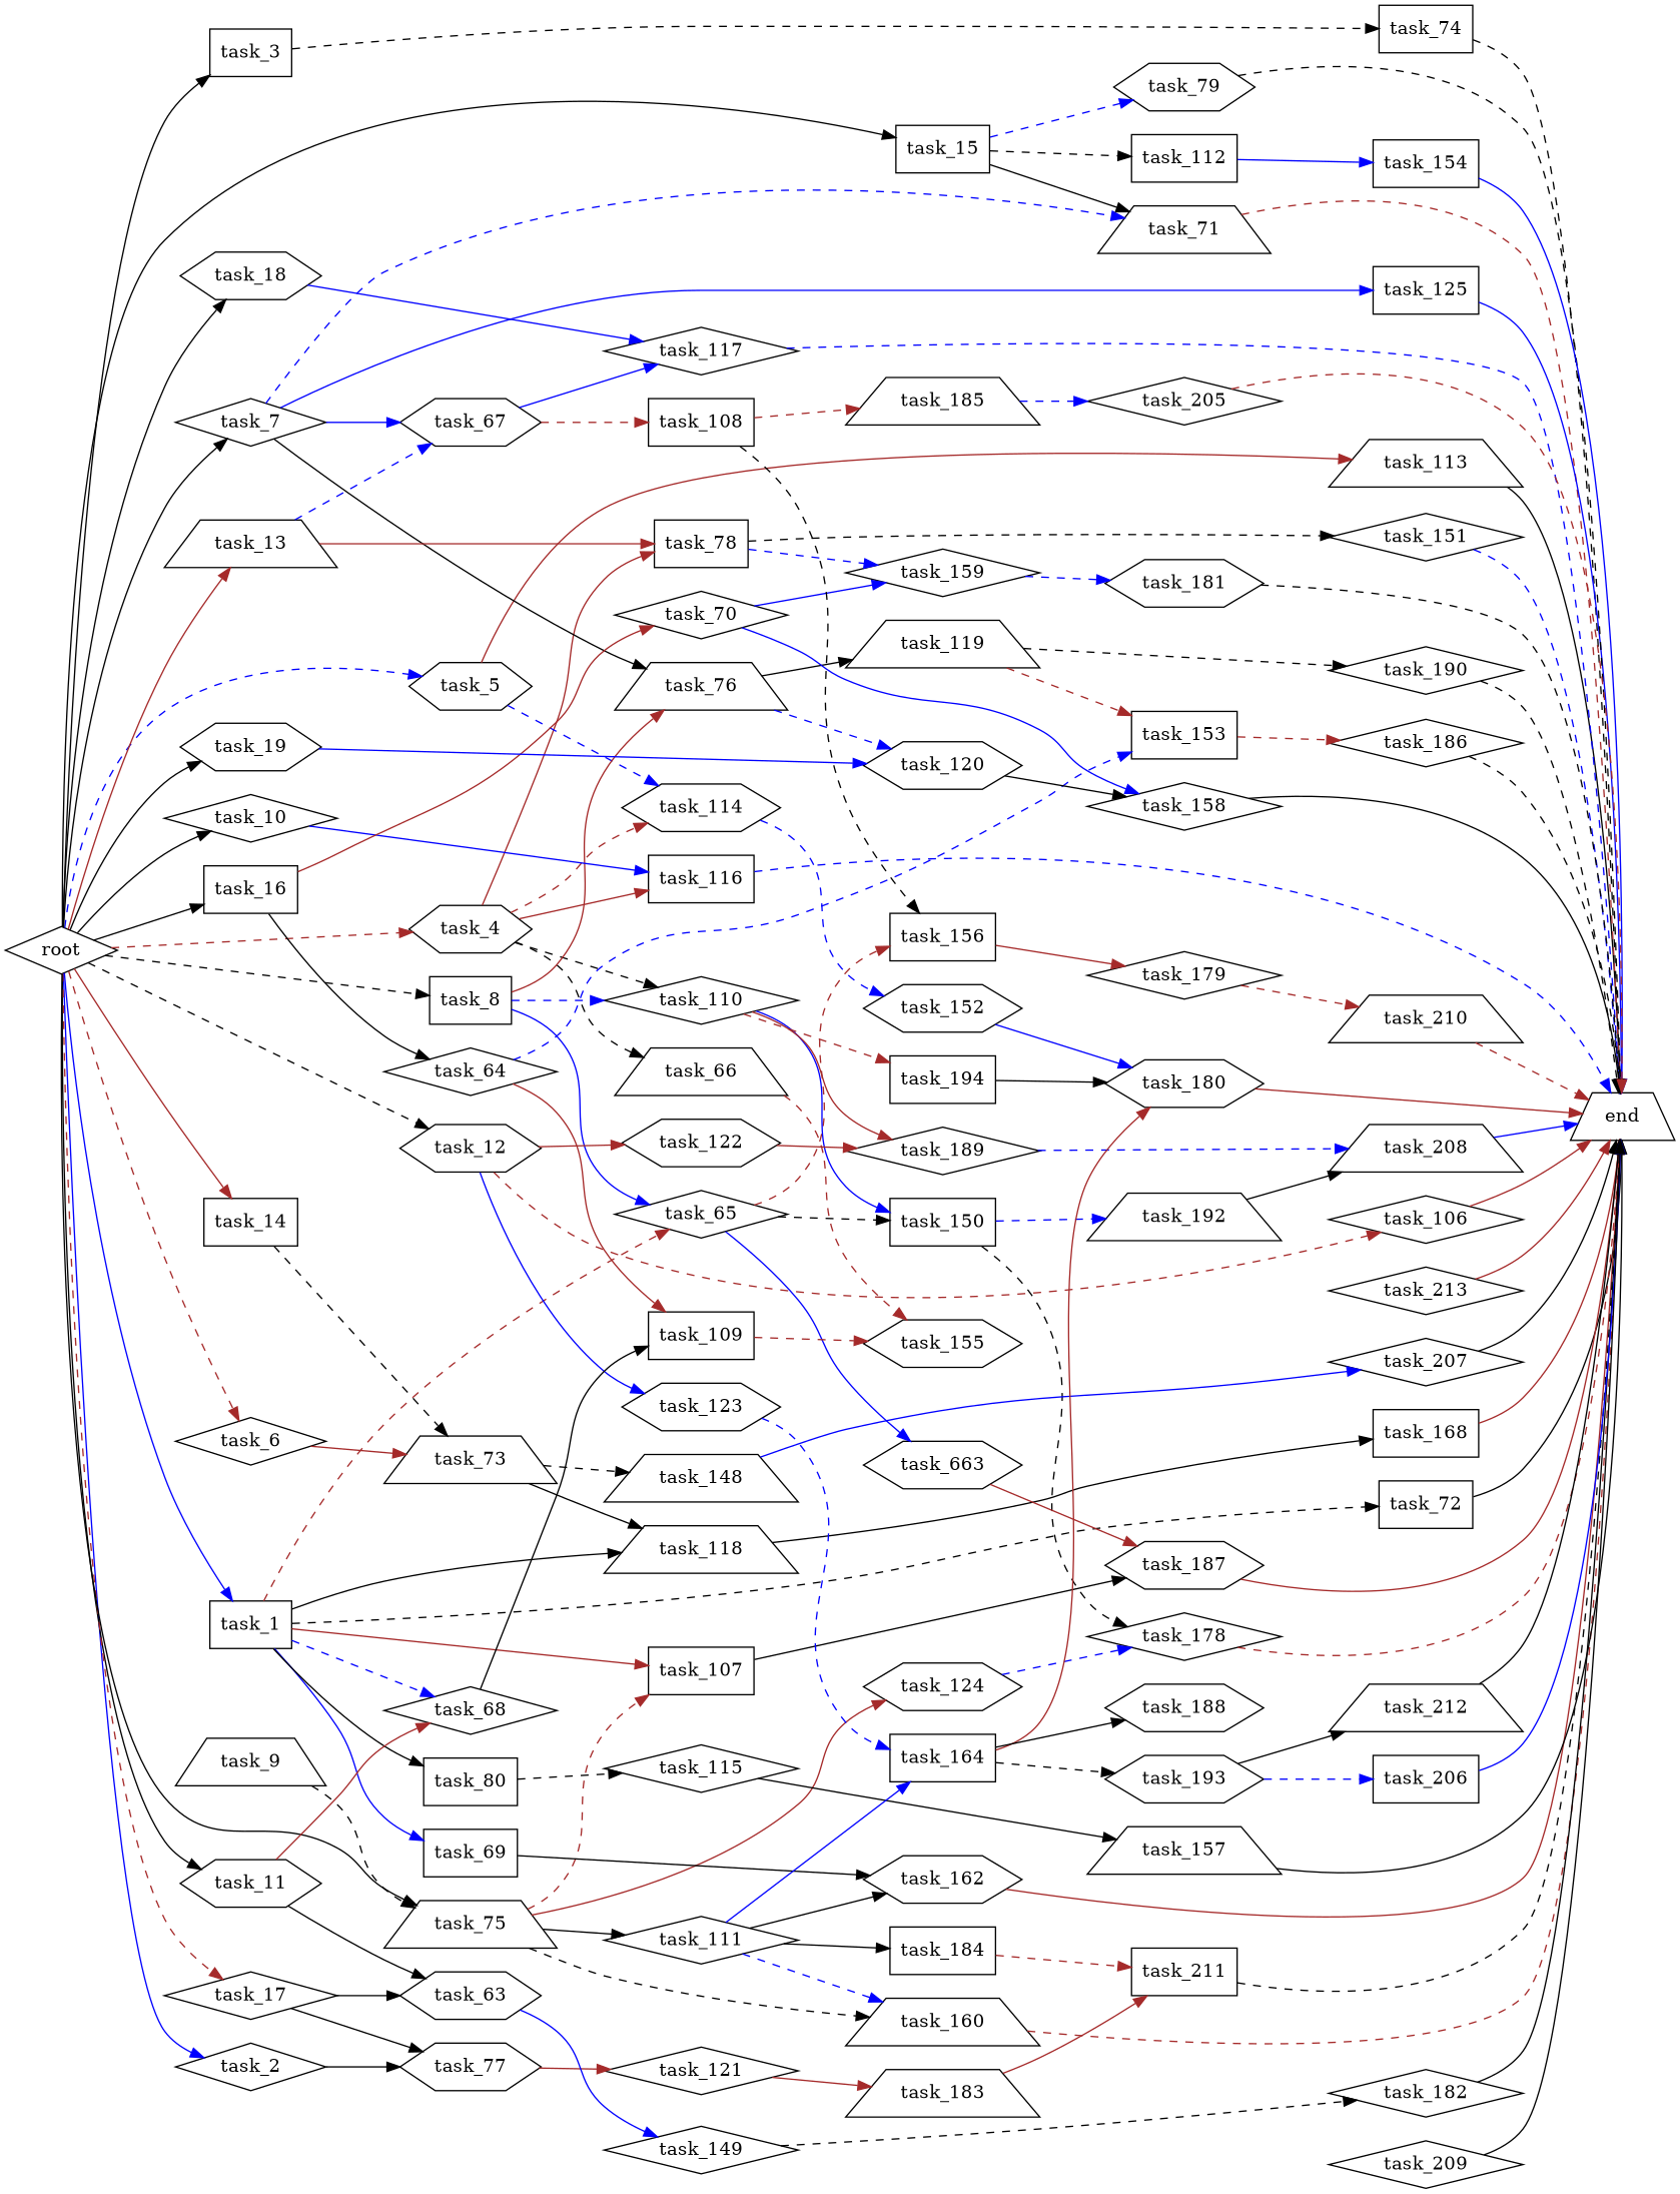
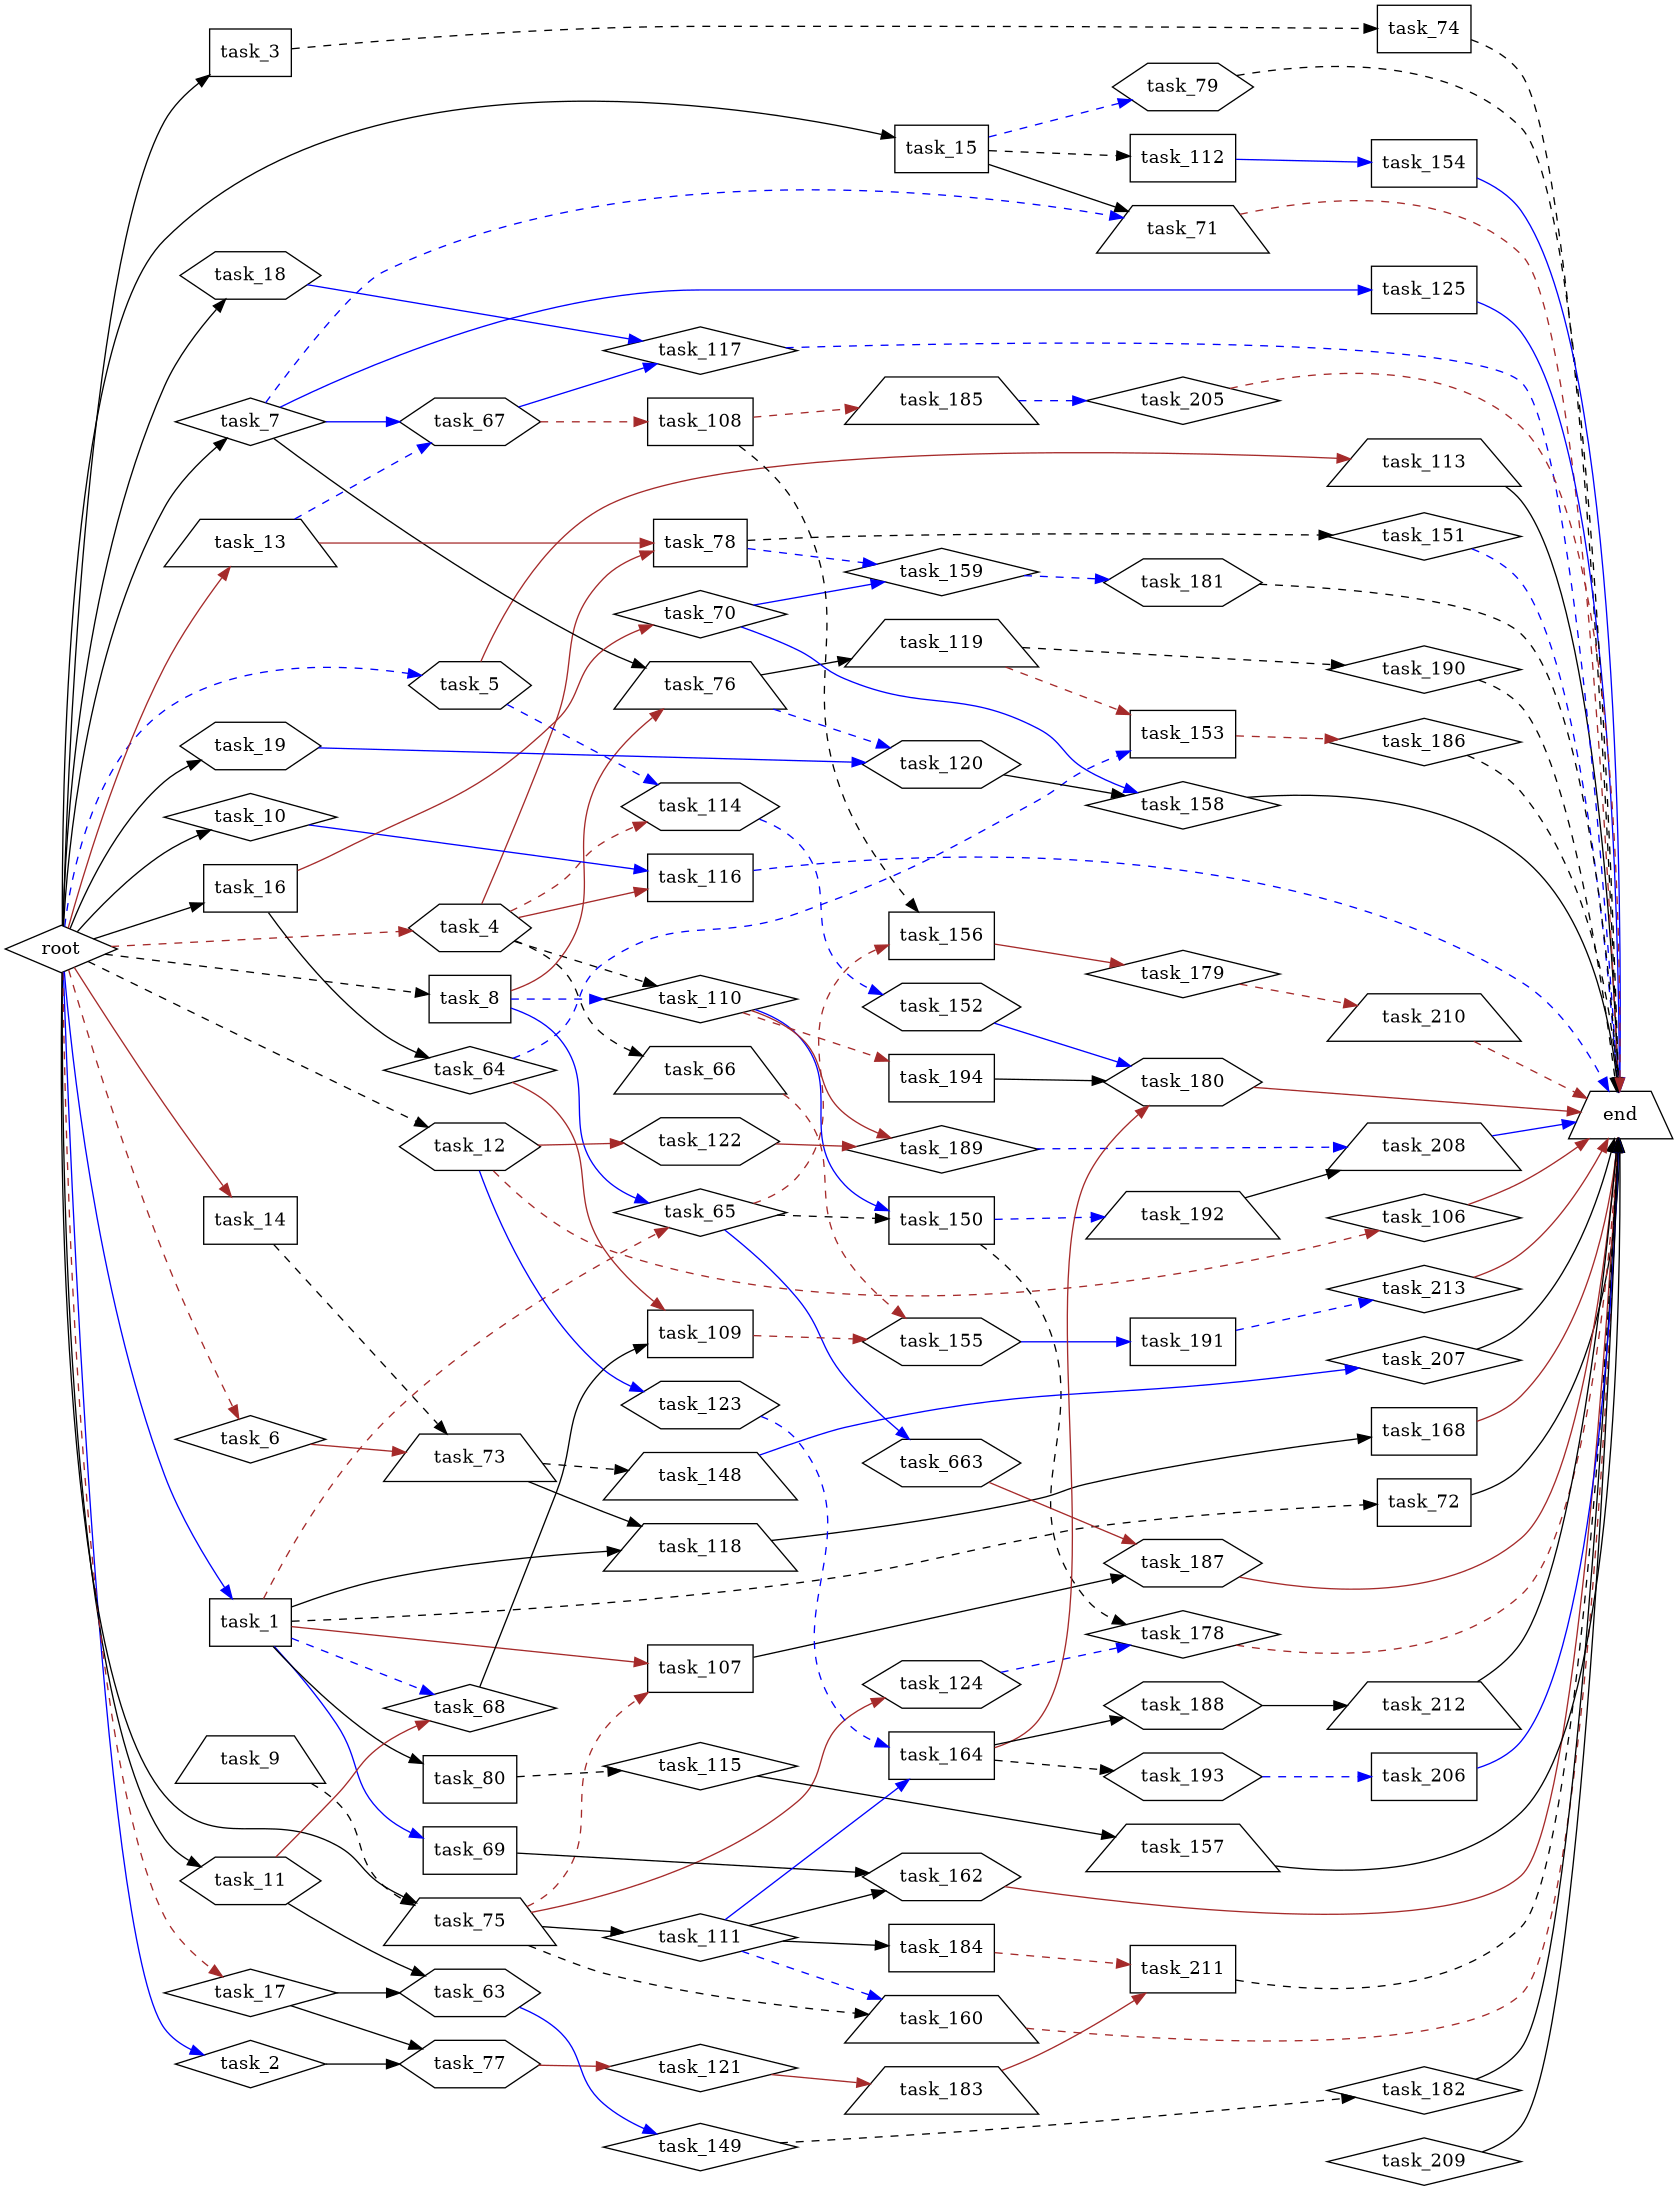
  digraph {
    rankdir=LR
    node [shape=diamond]
    edge [color=black style=solid]
    task_1 [shape=box]
    root
    task_2
    task_3 [shape=box]
    task_4 [shape=hexagon]
    task_5 [shape=hexagon]
    task_6
    task_7
    task_8 [shape=box]
    task_10
    task_11 [shape=hexagon]
    task_12 [shape=hexagon]
    task_13 [shape=trapezium]
    task_14 [shape=box]
    task_15 [shape=box]
    task_16 [shape=box]
    task_17
    task_18 [shape=hexagon]
    task_19 [shape=hexagon]
    task_75 [shape=trapezium]
    task_65
    task_68
    task_69 [shape=box]
    task_72 [shape=box]
    task_80 [shape=box]
    task_107 [shape=box]
    task_118 [shape=trapezium]
    task_77 [shape=hexagon]
    task_74 [shape=box]
    task_66 [shape=trapezium]
    task_78 [shape=box]
    task_110
    task_114 [shape=hexagon]
    task_116 [shape=box]
    task_113 [shape=trapezium]
    task_73 [shape=trapezium]
    task_67 [shape=hexagon]
    task_71 [shape=trapezium]
    task_76 [shape=trapezium]
    task_125 [shape=box]
    task_9 [shape=trapezium]
    task_63 [shape=hexagon]
    task_106
    task_122 [shape=hexagon]
    task_123 [shape=hexagon]
    task_79 [shape=hexagon]
    task_112 [shape=box]
    task_64
    task_70
    task_117
    task_120 [shape=hexagon]
    task_150 [shape=box]
    task_156 [shape=box]
    n54 [label=task_663 shape=hexagon]
    task_109 [shape=box]
    task_162 [shape=hexagon]
    end [shape=trapezium]
    task_115
    task_187 [shape=hexagon]
    n60 [label=task_168 shape=box]
    task_121
    task_155 [shape=hexagon]
    task_159
    task_151
    task_189
    task_194 [shape=box]
    task_152 [shape=hexagon]
    task_148 [shape=trapezium]
    task_108 [shape=box]
    task_119 [shape=trapezium]
    task_111
    task_124 [shape=hexagon]
    task_160 [shape=trapezium]
    task_149
    task_164 [shape=box]
    task_154 [shape=box]
    task_153 [shape=box]
    task_158
    task_182
    task_186
    task_178
    task_192 [shape=trapezium]
    task_179
+   task_191 [shape=box]
    task_185 [shape=trapezium]
    task_181 [shape=hexagon]
    task_207
    task_184 [shape=box]
    task_190
    task_183 [shape=trapezium]
    task_157 [shape=trapezium]
    task_205
    task_208 [shape=trapezium]
    task_180 [shape=hexagon]
    task_188 [shape=hexagon]
    task_193 [shape=hexagon]
    task_211 [shape=box]
    task_213
    task_210 [shape=trapezium]
    task_212 [shape=trapezium]
    task_206 [shape=box]
    task_209
    task_1 -> task_65 [color=brown style=dashed]
    task_1 -> task_68 [color=blue style=dashed]
    task_1 -> task_69 [color=blue]
    task_1 -> task_72 [style=dashed]
    task_1 -> task_80
    task_1 -> task_107 [color=brown]
    task_1 -> task_118
    root -> task_1 [color=blue]
    root -> task_2 [color=blue]
    root -> task_3
    root -> task_4 [color=brown style=dashed]
    root -> task_5 [color=blue style=dashed]
    root -> task_6 [color=brown style=dashed]
    root -> task_7
    root -> task_8 [style=dashed]
    root -> task_10
    root -> task_11
    root -> task_12 [style=dashed]
    root -> task_13 [color=brown]
    root -> task_14 [color=brown]
    root -> task_15
    root -> task_16
    root -> task_17 [color=brown style=dashed]
    root -> task_18
    root -> task_19
    root -> task_75
    task_2 -> task_77
    task_3 -> task_74 [style=dashed]
    task_4 -> task_66 [style=dashed]
    task_4 -> task_78 [color=brown]
    task_4 -> task_110 [style=dashed]
    task_4 -> task_114 [color=brown style=dashed]
    task_4 -> task_116 [color=brown]
    task_5 -> task_114 [color=blue style=dashed]
    task_5 -> task_113 [color=brown]
    task_6 -> task_73 [color=brown]
    task_7 -> task_67 [color=blue]
    task_7 -> task_71 [color=blue style=dashed]
    task_7 -> task_76
    task_7 -> task_125 [color=blue]
    task_8 -> task_65 [color=blue]
    task_8 -> task_110 [color=blue style=dashed]
    task_8 -> task_76 [color=brown]
    task_10 -> task_116 [color=blue]
    task_11 -> task_68 [color=brown]
    task_11 -> task_63
    task_12 -> task_106 [color=brown style=dashed]
    task_12 -> task_122 [color=brown]
    task_12 -> task_123 [color=blue]
    task_13 -> task_78 [color=brown]
    task_13 -> task_67 [color=blue style=dashed]
    task_14 -> task_73 [style=dashed]
    task_15 -> task_71
    task_15 -> task_79 [color=blue style=dashed]
    task_15 -> task_112 [style=dashed]
    task_16 -> task_64
    task_16 -> task_70 [color=brown]
    task_17 -> task_77
    task_17 -> task_63
    task_18 -> task_117 [color=blue]
    task_19 -> task_120 [color=blue]
    task_75 -> task_107 [color=brown style=dashed]
    task_75 -> task_111
    task_75 -> task_124 [color=brown]
    task_75 -> task_160 [style=dashed]
    task_65 -> task_150 [style=dashed]
    task_65 -> task_156 [color=brown style=dashed]
    task_65 -> n54 [color=blue]
    task_68 -> task_109
    task_69 -> task_162
    task_72 -> end
    task_80 -> task_115 [style=dashed]
    task_107 -> task_187
    task_118 -> n60
    task_77 -> task_121 [color=brown]
    task_74 -> end [style=dashed]
    task_66 -> task_155 [color=brown style=dashed]
    task_78 -> task_159 [color=blue style=dashed]
    task_78 -> task_151 [style=dashed]
    task_110 -> task_150 [color=blue]
    task_110 -> task_189 [color=brown]
    task_110 -> task_194 [color=brown style=dashed]
    task_114 -> task_152 [color=blue style=dashed]
    task_116 -> end [color=blue style=dashed]
    task_113 -> end
    task_73 -> task_118
    task_73 -> task_148 [style=dashed]
    task_67 -> task_117 [color=blue]
    task_67 -> task_108 [color=brown style=dashed]
    task_71 -> end [color=brown style=dashed]
    task_76 -> task_120 [color=blue style=dashed]
    task_76 -> task_119
    task_125 -> end [color=blue]
    task_9 -> task_75 [style=dashed]
    task_63 -> task_149 [color=blue]
    task_106 -> end [color=brown]
    task_122 -> task_189 [color=brown]
    task_123 -> task_164 [color=blue style=dashed]
    task_79 -> end [style=dashed]
    task_112 -> task_154 [color=blue]
    task_64 -> task_109 [color=brown]
    task_64 -> task_153 [color=blue style=dashed]
    task_70 -> task_159 [color=blue]
    task_70 -> task_158 [color=blue]
    task_117 -> end [color=blue style=dashed]
    task_120 -> task_158
    task_150 -> task_178 [style=dashed]
    task_150 -> task_192 [color=blue style=dashed]
    task_156 -> task_179 [color=brown]
    n54 -> task_187 [color=brown]
    task_109 -> task_155 [color=brown style=dashed]
    task_162 -> end [color=brown]
    task_115 -> task_157
    task_187 -> end [color=brown]
    n60 -> end [color=brown]
    task_121 -> task_183 [color=brown]
+   task_155 -> task_191 [color=blue]
    task_159 -> task_181 [color=blue style=dashed]
    task_151 -> end [color=blue style=dashed]
    task_189 -> task_208 [color=blue style=dashed]
    task_194 -> task_180
    task_152 -> task_180 [color=blue]
    task_148 -> task_207 [color=blue]
    task_108 -> task_156 [style=dashed]
    task_108 -> task_185 [color=brown style=dashed]
    task_119 -> task_153 [color=brown style=dashed]
    task_119 -> task_190 [style=dashed]
    task_111 -> task_162
    task_111 -> task_160 [color=blue style=dashed]
    task_111 -> task_164 [color=blue]
    task_111 -> task_184
    task_124 -> task_178 [color=blue style=dashed]
    task_160 -> end [color=brown style=dashed]
    task_149 -> task_182 [style=dashed]
    task_164 -> task_180 [color=brown]
    task_164 -> task_188
    task_164 -> task_193 [style=dashed]
    task_154 -> end [color=blue]
    task_153 -> task_186 [color=brown style=dashed]
    task_158 -> end
    task_182 -> end
    task_186 -> end [style=dashed]
    task_178 -> end [color=brown style=dashed]
    task_192 -> task_208
    task_179 -> task_210 [color=brown style=dashed]
+   task_191 -> task_213 [color=blue style=dashed]
    task_185 -> task_205 [color=blue style=dashed]
    task_181 -> end [style=dashed]
    task_207 -> end
    task_184 -> task_211 [color=brown style=dashed]
    task_190 -> end [style=dashed]
    task_183 -> task_211 [color=brown]
    task_157 -> end
    task_205 -> end [color=brown style=dashed]
    task_208 -> end [color=blue]
    task_180 -> end [color=brown]
-   task_193 -> task_212
+   task_188 -> task_212
    task_193 -> task_206 [color=blue style=dashed]
    task_211 -> end [style=dashed]
    task_213 -> end [color=brown]
    task_210 -> end [color=brown style=dashed]
    task_212 -> end
    task_206 -> end [color=blue]
    task_209 -> end
  }
